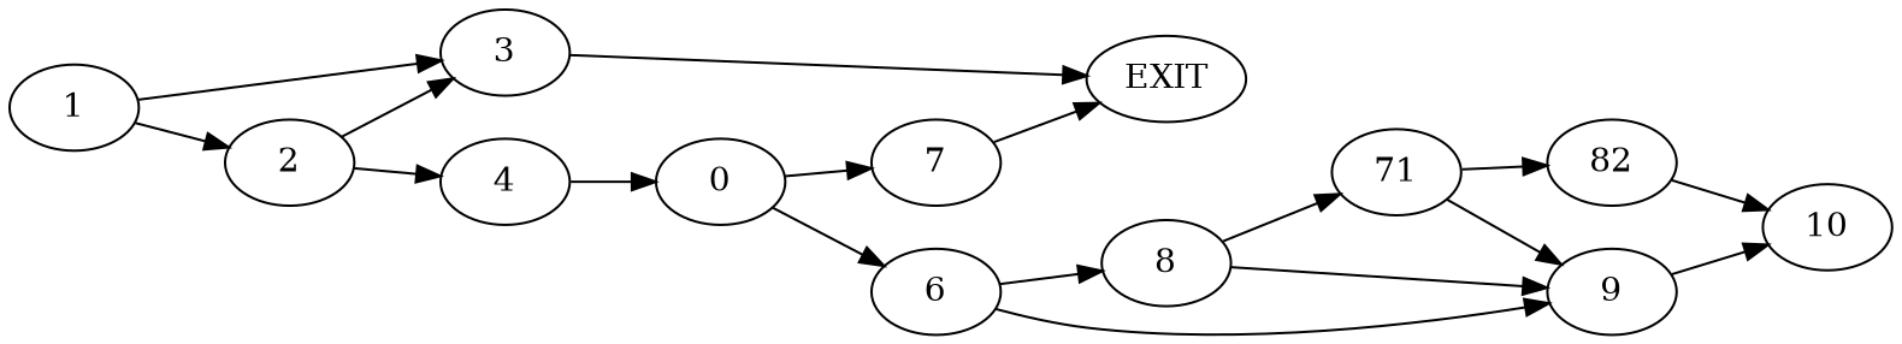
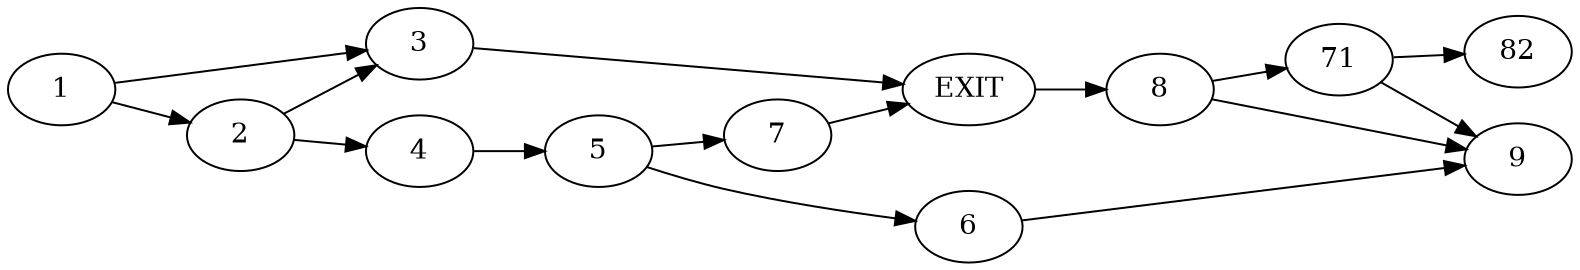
  digraph {
    rankdir=LR
    1
    2
    3
    n4 [label=EXIT]
    4
-   5 [label=0]
+   5
    6
    7
    8
    9
    n11 [label=71]
-   10
    n13 [label=82]
    1 -> 2
    1 -> 3
    2 -> 3
    2 -> 4
    3 -> n4
    4 -> 5
    5 -> 6
    5 -> 7
-   6 -> 8
+   n4 -> 8
    6 -> 9
    7 -> n4
    8 -> 9
    8 -> n11
-   9 -> 10
    n11 -> 9
    n11 -> n13
-   n13 -> 10
  }
